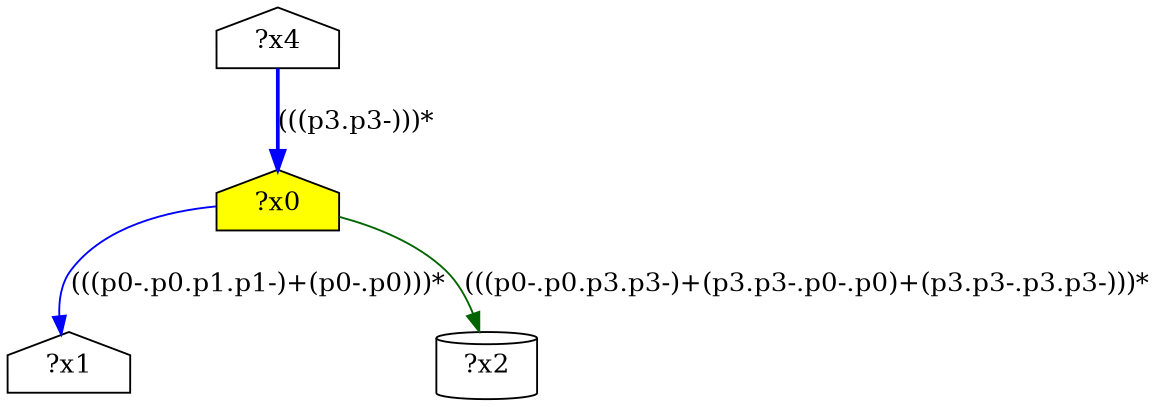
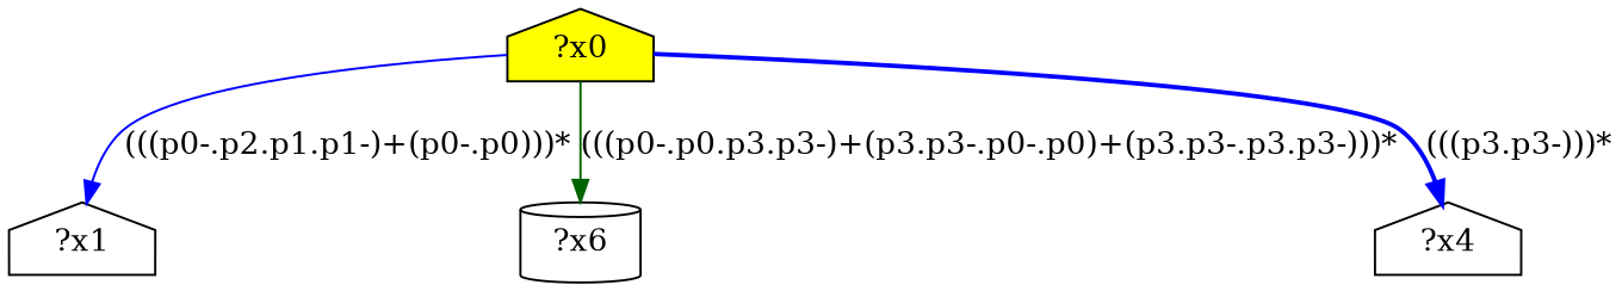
  digraph {
    node [shape=house]
    edge [color=blue style=solid]
    n1 [fillcolor=yellow label="?x0" style="filled,"]
    n2 [label="?x1"]
-   n3 [label="?x2" shape=cylinder]
+   n3 [label="?x6" shape=cylinder]
    n4 [label="?x4"]
-   n1 -> n2 [label="(((p0-.p0.p1.p1-)+(p0-.p0)))*"]
+   n1 -> n2 [label="(((p0-.p2.p1.p1-)+(p0-.p0)))*"]
    n1 -> n3 [color=darkgreen label="(((p0-.p0.p3.p3-)+(p3.p3-.p0-.p0)+(p3.p3-.p3.p3-)))*"]
-   n4 -> n1 [label="(((p3.p3-)))*" style=bold]
+   n1 -> n4 [label="(((p3.p3-)))*" style=bold]
  }
